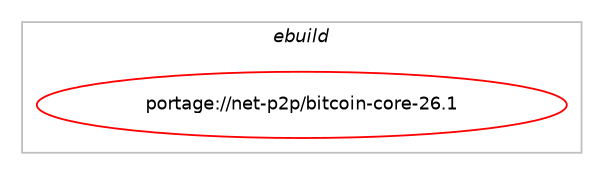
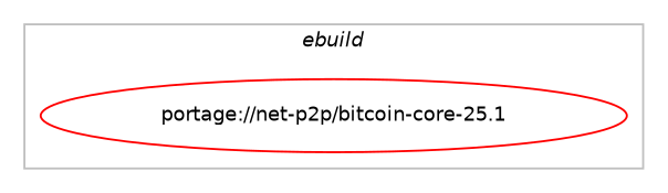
  digraph {
    compound=true
    concentrate=true
    fontname=Helvetica
    fontsize=10
    newrank=true
    rankdir=LR
    ranksep=1.5
-   n1 [color=red fontname=Helvetica fontsize=10 label="portage://net-p2p/bitcoin-core-26.1" width=4]
+   n1 [color=red fontname=Helvetica fontsize=10 label="portage://net-p2p/bitcoin-core-25.1" width=4]
    subgraph cluster_1 {
      color=gray
      label=<<i>ebuild</i>>
      n1
    }
    subgraph cluster_2 {
      color=gray
      label=<<i>dependencies</i>>
      subgraph cluster_3 {
        color=gray
        fillcolor="#eeeeee"
        label=<<i>compile</i>>
        style=filled
      }
      subgraph cluster_4 {
        color=gray
        fillcolor="#eeeeee"
        label=<<i>compile and run</i>>
        style=filled
      }
      subgraph cluster_5 {
        color=gray
        fillcolor="#eeeeee"
        label=<<i>run</i>>
        style=filled
      }
    }
    subgraph cluster_6 {
      color=gray
      label=<<i>candidates</i>>
      rank=same
    }
  }
